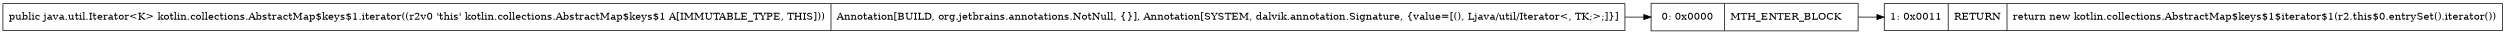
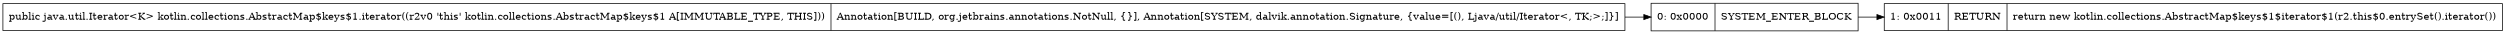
  digraph {
    rankdir=LR
    node [shape=record]
-   n1 [label="{0\:\ 0x0000|MTH_ENTER_BLOCK\l}"]
+   n1 [label="{0\:\ 0x0000|SYSTEM_ENTER_BLOCK\l}"]
    n2 [label="{1\:\ 0x0011|RETURN\l|return new kotlin.collections.AbstractMap$keys$1$iterator$1(r2.this$0.entrySet().iterator())\l}"]
    n3 [label="{public java.util.Iterator\<K\> kotlin.collections.AbstractMap$keys$1.iterator((r2v0 'this' kotlin.collections.AbstractMap$keys$1 A[IMMUTABLE_TYPE, THIS]))  | Annotation[BUILD, org.jetbrains.annotations.NotNull, \{\}], Annotation[SYSTEM, dalvik.annotation.Signature, \{value=[(), Ljava\/util\/Iterator\<, TK;\>;]\}]\l}"]
    n1 -> n2
    n3 -> n1
  }
